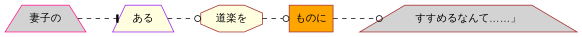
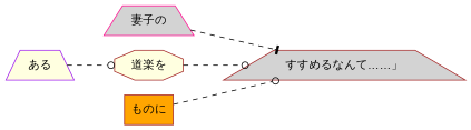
  digraph {
    rankdir=LR
    node [color=brown fillcolor=lightgrey shape=trapezium style=filled]
    edge [arrowhead=odot style=dashed]
    n1 [color=deeppink label="妻子の"]
    n2 [color=purple fillcolor=lightyellow label="ある"]
    n3 [fillcolor=lightyellow label="道楽を" shape=octagon]
    n4 [fillcolor=orange label="ものに" shape=box]
    n5 [label="すすめるなんて……」"]
-   n1 -> n2 [arrowhead=tee]
+   n1 -> n5 [arrowhead=tee]
    n2 -> n3
-   n3 -> n4
+   n3 -> n5
    n4 -> n5
  }
